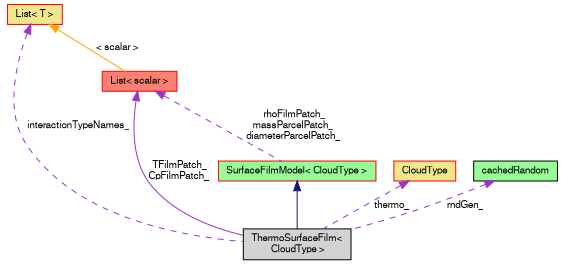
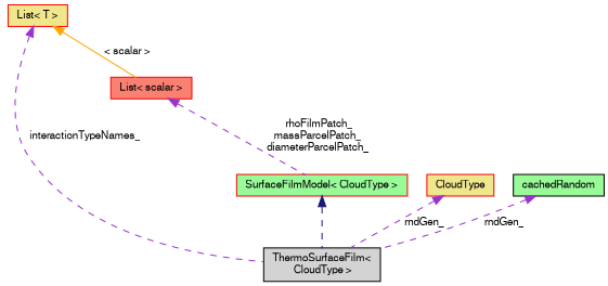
  digraph {
    node [color=red fillcolor=palegreen fontname=FreeSans fontsize=10 shape=record style=filled]
    edge [color=darkorchid3 dir=back fontname=FreeSans fontsize=10 labelfontname=FreeSans labelfontsize=10 style=dashed]
    n1 [color=black fillcolor=lightgrey fontcolor=black height=0.2 label="ThermoSurfaceFilm\<\l CloudType \>" width=0.4]
    n2 [height=0.2 label="SurfaceFilmModel\< CloudType \>" width=0.4]
    n3 [fillcolor=salmon height=0.2 label="List\< scalar \>" width=0.4]
    n4 [fillcolor=khaki height=0.2 label="List\< T \>" width=0.4]
    n5 [fillcolor=khaki height=0.2 label=CloudType width=0.4]
    n6 [color=black height=0.2 label=cachedRandom width=0.4]
-   n2 -> n1 [color=midnightblue style=solid]
-   n3 -> n1 [label=" TFilmPatch_\nCpFilmPatch_" style=solid]
+   n2 -> n1 [color=midnightblue]
    n3 -> n2 [label=" rhoFilmPatch_\nmassParcelPatch_\ndiameterParcelPatch_"]
    n4 -> n1 [label=" interactionTypeNames_"]
    n4 -> n3 [color=orange label=" \< scalar \>" style=solid]
-   n5 -> n1 [label=" thermo_"]
+   n5 -> n1 [label=" rndGen_"]
    n6 -> n1 [label=" rndGen_"]
  }
